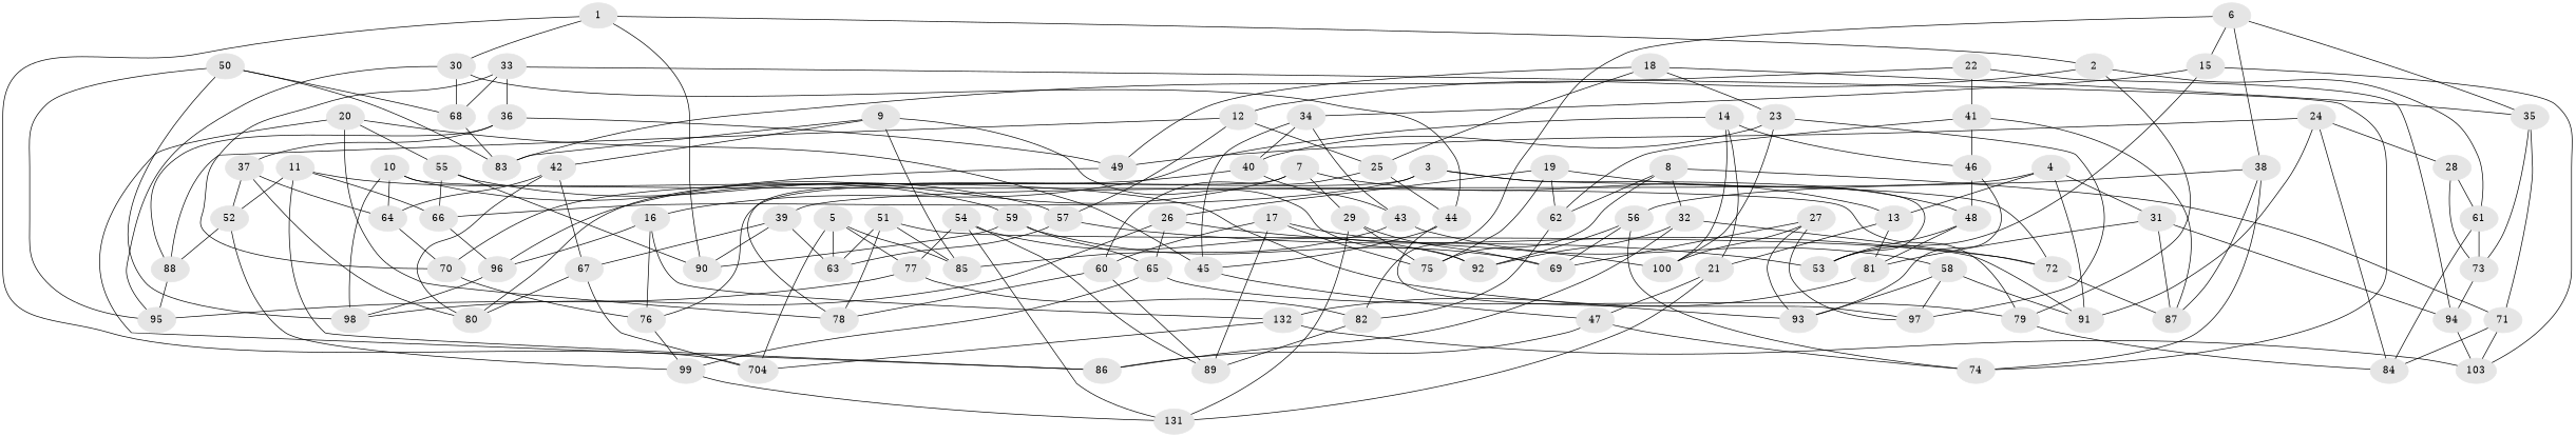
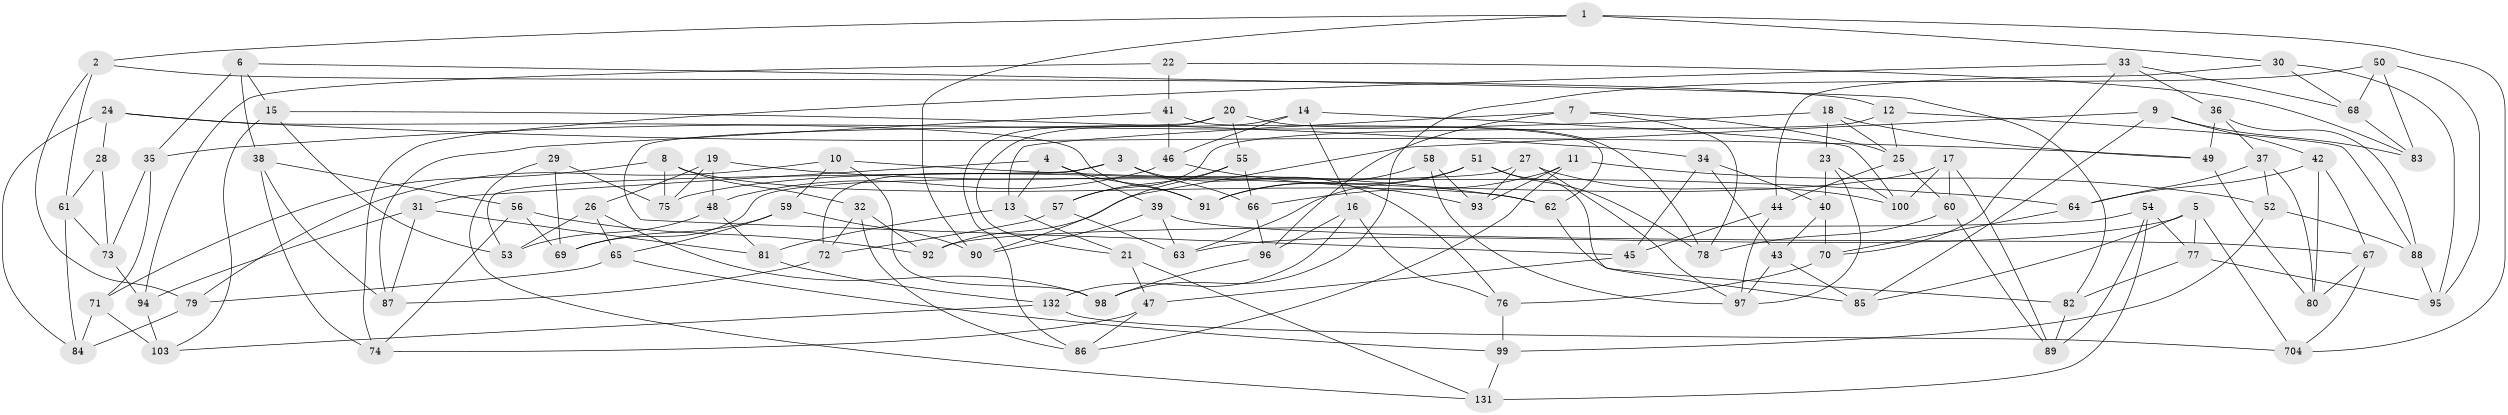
  graph {
    node [color=gray90 style=filled]
    1
    2
    30
    90
    n5 [label=704]
    12
    61
    79
    44
    68
    95
    25
    57
    88
    84
    73
    3
    53
    66
    72
    76
    96
    87
    99
    4
    13
    31
    39
    91
    21
    81
    94
    63
    67
    5
    77
    85
    82
    6
    15
    35
    38
    34
    103
    71
    74
    56
    89
    7
    29
    78
    75
    n53 [label=131]
    69
    98
    8
    32
    62
    92
    86
    9
    42
    83
    64
    80
    10
    59
    65
    70
    11
    52
    93
    60
    47
    n75 [label=132]
    14
    16
    46
    100
    48
    45
    40
    43
    17
    18
    23
    49
    97
    19
    26
    20
    55
    22
    41
    28
    24
    27
    33
    36
    37
    58
    50
    51
    54
    1 -- 2
    1 -- 30
    1 -- 90
    1 -- n5
    2 -- 12
    2 -- 61
    2 -- 79
    30 -- 44
    30 -- 68
    30 -- 95
    12 -- 25
    12 -- 57
    12 -- 88
    61 -- 84
    61 -- 73
    79 -- 84
    44 -- 45
    44 -- 97
    68 -- 83
    25 -- 44
    25 -- 60
    57 -- 72
    57 -- 63
    88 -- 95
    73 -- 94
    3 -- 53
    3 -- 66
    3 -- 72
    3 -- 76
    66 -- 96
    72 -- 87
    76 -- 99
    96 -- 98
    99 -- n53
    4 -- 13
    4 -- 31
    4 -- 39
    4 -- 91
    13 -- 21
    13 -- 81
    31 -- 87
    31 -- 81
    31 -- 94
    39 -- 90
    39 -- 63
    39 -- 67
    21 -- n53
    21 -- 47
    81 -- n75
    94 -- 103
    67 -- n5
    67 -- 80
    5 -- n5
    5 -- 63
    5 -- 77
    5 -- 85
    77 -- 95
    77 -- 82
    82 -- 89
    6 -- 82
    6 -- 15
    6 -- 35
    6 -- 38
    15 -- 53
    15 -- 34
    15 -- 103
    35 -- 73
    35 -- 71
    38 -- 87
    38 -- 74
    38 -- 56
    34 -- 45
    34 -- 40
    34 -- 43
    71 -- 84
    71 -- 103
    56 -- 74
    56 -- 69
    56 -- 92
    7 -- 96
    7 -- 13
-   7 -- 29
+   7 -- 25
    7 -- 78
    29 -- 75
    29 -- n53
    29 -- 69
    8 -- 71
    8 -- 75
    8 -- 32
    8 -- 62
    32 -- 72
    32 -- 92
    32 -- 86
    62 -- 82
    9 -- 85
    9 -- 92
    9 -- 42
    9 -- 83
    42 -- 67
    42 -- 64
    42 -- 80
    64 -- 70
    10 -- 79
    10 -- 98
    10 -- 64
    10 -- 59
    59 -- 90
    59 -- 69
    59 -- 65
    65 -- 79
    65 -- 99
    70 -- 76
    11 -- 66
    11 -- 86
    11 -- 52
    11 -- 93
    52 -- 88
    52 -- 99
    60 -- 89
    60 -- 78
    47 -- 74
    47 -- 86
    n75 -- n5
    n75 -- 103
    14 -- 21
    14 -- 16
    14 -- 46
    14 -- 100
    16 -- 76
    16 -- 96
    16 -- n75
    46 -- 93
    46 -- 48
    48 -- 53
    48 -- 81
    45 -- 47
    40 -- 70
    40 -- 43
    43 -- 85
-   43 -- 58
+   43 -- 97
    17 -- 89
    17 -- 75
    17 -- 60
    17 -- 100
    18 -- 25
    18 -- 35
    18 -- 23
    18 -- 49
    23 -- 100
    23 -- 40
    23 -- 97
    49 -- 80
    19 -- 75
    19 -- 62
    19 -- 48
    19 -- 26
    26 -- 53
    26 -- 98
    26 -- 65
    20 -- 78
    20 -- 86
    20 -- 45
    20 -- 55
    55 -- 90
    55 -- 57
    55 -- 66
    22 -- 94
    22 -- 83
    22 -- 41
    41 -- 87
    41 -- 62
    41 -- 46
    28 -- 61
    28 -- 73
    24 -- 84
    24 -- 91
    24 -- 49
    24 -- 28
    27 -- 69
    27 -- 93
    27 -- 100
    27 -- 97
    33 -- 68
    33 -- 74
    33 -- 70
    33 -- 36
    36 -- 88
    36 -- 49
    36 -- 37
    37 -- 64
    37 -- 80
    37 -- 52
    58 -- 91
    58 -- 93
    58 -- 97
    50 -- 68
    50 -- 95
    50 -- 98
    50 -- 83
    51 -- 91
    51 -- 63
    51 -- 85
    51 -- 78
    54 -- 77
    54 -- 89
    54 -- n53
    54 -- 92
  }
